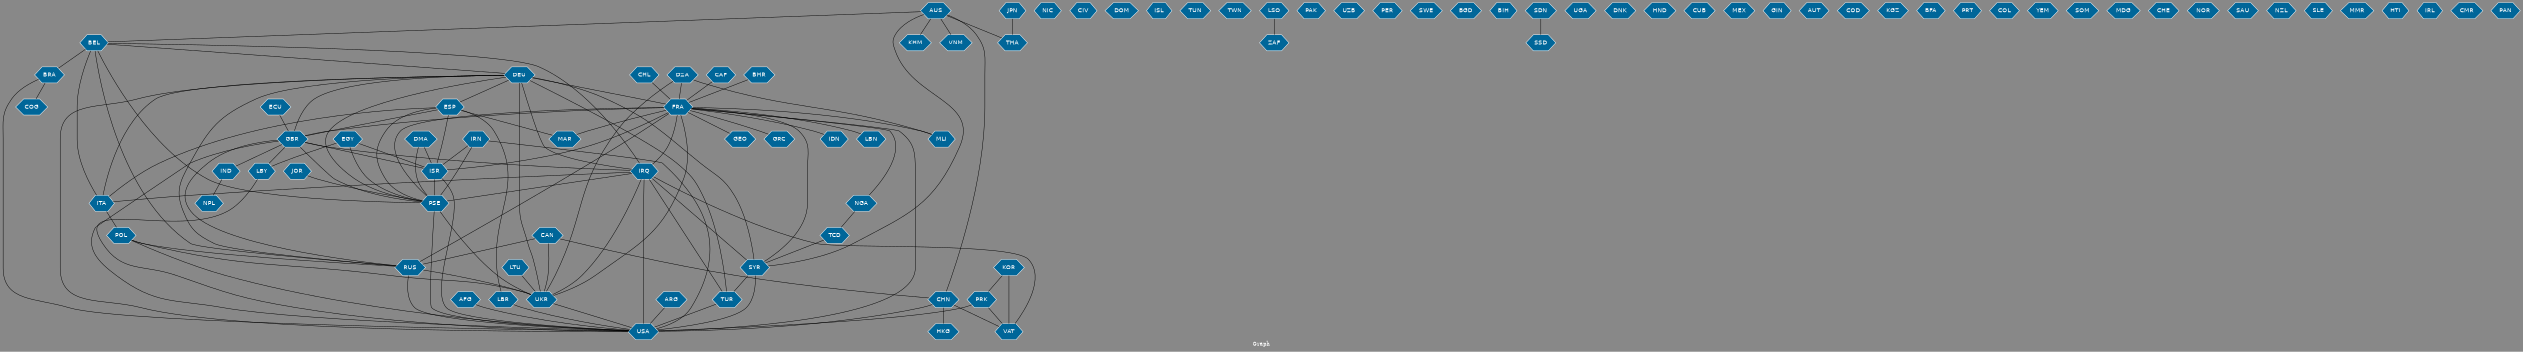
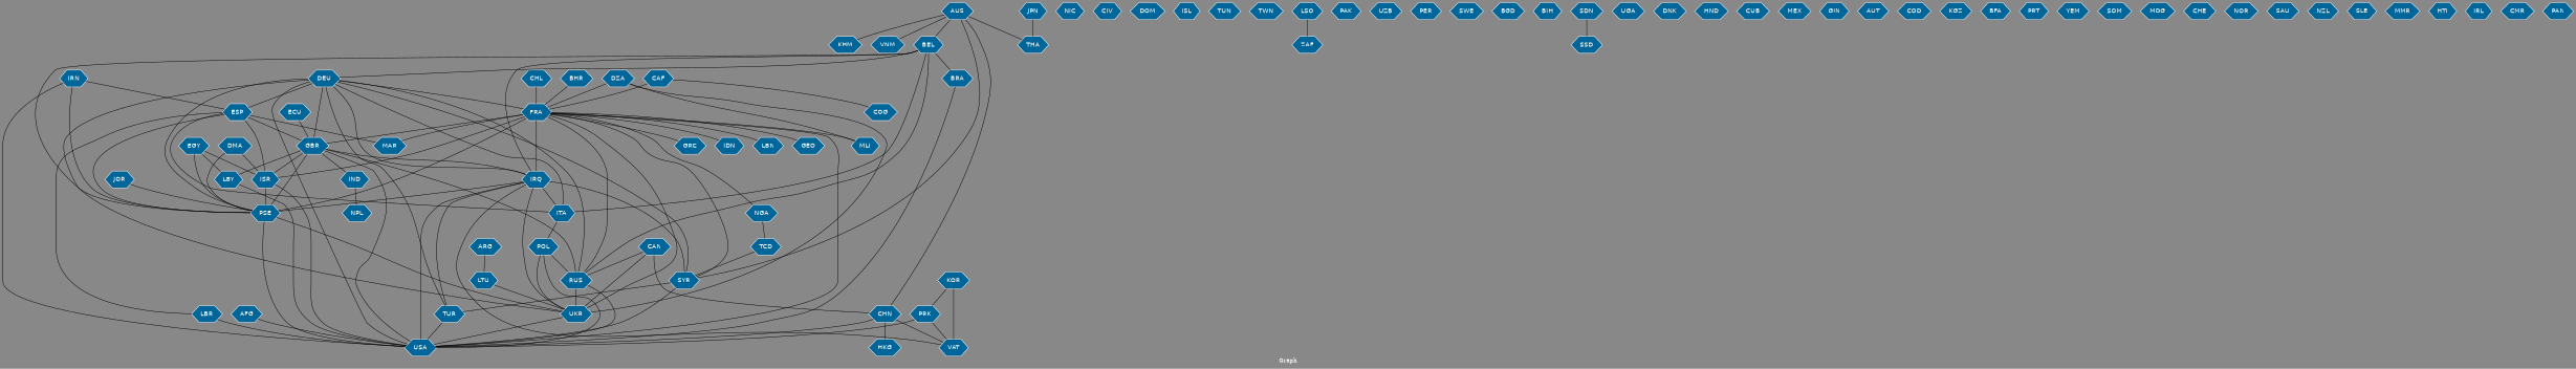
  graph {
    bgcolor="#888888"
    fontcolor=white
    fontsize=12
    label="Graph"
    node [color=white fillcolor="#006699" fontcolor=white fontname=Helvetica shape=hexagon style=filled]
    edge [arrowhead=open color=black fontcolor=white fontname=Courier fontsize=12 weight=1]
    n1 [label=CHN]
    n2 [label=USA]
    n3 [label=VAT]
    n4 [label=HKG]
    n5 [label=IRQ]
    n6 [label=UKR]
    n7 [label=PSE]
    n8 [label=TUR]
    n9 [label=SYR]
    n10 [label=ITA]
    n11 [label=POL]
    n12 [label=FRA]
    n13 [label=RUS]
    n14 [label=GBR]
    n15 [label=ISR]
    n16 [label=IDN]
    n17 [label=NGA]
    n18 [label=LBN]
    n19 [label=MAR]
    n20 [label=MLI]
    n21 [label=GEO]
    n22 [label=GRC]
    n23 [label=IND]
    n24 [label=LBY]
    n25 [label=TCD]
    n26 [label=BRA]
    n27 [label=NPL]
    n28 [label=AFG]
    n29 [label=DZA]
    n30 [label=KOR]
    n31 [label=PRK]
    n32 [label=CHL]
    n33 [label=NIC]
    n34 [label=CIV]
    n35 [label=DOM]
    n36 [label=DEU]
    n37 [label=ESP]
    n38 [label=LBR]
    n39 [label=ECU]
    n40 [label=IRN]
    n41 [label=CAN]
    n42 [label=ISL]
    n43 [label=EGY]
    n44 [label=TUN]
    n45 [label=JPN]
    n46 [label=THA]
    n47 [label=TWN]
    n48 [label=CAF]
    n49 [label=COG]
    n50 [label=ZAF]
    n51 [label=PAK]
    n52 [label=UZB]
    n53 [label=PER]
    n54 [label=SWE]
    n55 [label=BGD]
    n56 [label=BIH]
    n57 [label=ARG]
    n58 [label=SSD]
    n59 [label=SDN]
    n60 [label=UGA]
    n61 [label=DNK]
    n62 [label=BEL]
    n63 [label=HND]
    n64 [label=AUS]
    n65 [label=KHM]
    n66 [label=VNM]
    n67 [label=JOR]
    n68 [label=CUB]
    n69 [label=MEX]
    n70 [label=BHR]
    n71 [label=GIN]
    n72 [label=AUT]
    n73 [label=COD]
    n74 [label=KGZ]
    n75 [label=BFA]
    n76 [label=PRT]
    n77 [label=LSO]
-   n78 [label=COL]
    n79 [label=YEM]
    n80 [label=SOM]
    n81 [label=MDG]
    n82 [label=LTU]
    n83 [label=CHE]
    n84 [label=NOR]
    n85 [label=SAU]
    n86 [label=NZL]
    n87 [label=SLE]
    n88 [label=MMR]
    n89 [label=HTI]
    n90 [label=IRL]
    n91 [label=DMA]
    n92 [label=CMR]
    n93 [label=PAN]
    n1 -- n2 [weight=4]
    n1 -- n3 [weight=2]
    n1 -- n4
    n5 -- n2 [weight=41]
    n5 -- n3 [weight=2]
    n5 -- n6 [weight=4]
    n5 -- n7 [weight=5]
    n5 -- n8 [weight=2]
    n5 -- n9 [weight=6]
    n5 -- n10
    n6 -- n2 [weight=9]
    n7 -- n2 [weight=8]
    n7 -- n6 [weight=4]
    n8 -- n2
    n9 -- n2 [weight=28]
    n9 -- n8
    n10 -- n11
    n11 -- n2 [weight=2]
    n11 -- n6
    n11 -- n13 [weight=4]
    n12 -- n2 [weight=4]
    n12 -- n5 [weight=43]
    n12 -- n6 [weight=6]
    n12 -- n7 [weight=18]
    n12 -- n9 [weight=5]
    n12 -- n13 [weight=8]
    n12 -- n14 [weight=5]
    n12 -- n15 [weight=4]
    n12 -- n16 [weight=4]
    n12 -- n17
    n12 -- n18 [weight=2]
    n12 -- n19
    n12 -- n20 [weight=2]
    n12 -- n21
    n12 -- n22
    n13 -- n2 [weight=15]
    n13 -- n6 [weight=122]
    n14 -- n2 [weight=2]
    n14 -- n5
    n14 -- n7 [weight=6]
    n14 -- n13 [weight=2]
    n14 -- n15 [weight=3]
    n14 -- n23
    n14 -- n24
    n15 -- n2 [weight=6]
    n15 -- n7 [weight=164]
    n17 -- n25
    n23 -- n27
    n24 -- n2
    n25 -- n9 [weight=7]
    n26 -- n2
    n28 -- n2 [weight=6]
    n29 -- n6
    n29 -- n12 [weight=2]
    n29 -- n20
    n30 -- n3 [weight=11]
    n30 -- n31 [weight=2]
    n31 -- n2
    n31 -- n3 [weight=2]
    n32 -- n12 [weight=2]
    n36 -- n2 [weight=3]
    n36 -- n5 [weight=2]
    n36 -- n6 [weight=14]
    n36 -- n7 [weight=3]
    n36 -- n8 [weight=2]
    n36 -- n9
    n36 -- n10
    n36 -- n12 [weight=7]
    n36 -- n13 [weight=7]
    n36 -- n14 [weight=3]
    n36 -- n37
    n37 -- n7
    n37 -- n10
    n37 -- n14
    n37 -- n15 [weight=3]
    n37 -- n19 [weight=2]
    n37 -- n38
    n38 -- n2 [weight=2]
    n39 -- n14 [weight=2]
    n40 -- n2 [weight=2]
    n40 -- n7
-   n40 -- n15 [weight=2]
+   n40 -- n37 [weight=2]
    n41 -- n1
    n41 -- n6
    n41 -- n13
    n43 -- n7 [weight=15]
    n43 -- n15 [weight=8]
    n43 -- n24 [weight=3]
    n45 -- n46
    n48 -- n12 [weight=3]
-   n26 -- n49
-   n57 -- n2 [weight=6]
+   n48 -- n49
+   n57 -- n82 [weight=6]
    n59 -- n58 [weight=7]
    n62 -- n5 [weight=2]
    n62 -- n7 [weight=2]
    n62 -- n10 [weight=2]
    n62 -- n13 [weight=2]
    n62 -- n26 [weight=4]
    n62 -- n36
    n64 -- n1
    n64 -- n9
    n64 -- n46
    n64 -- n62
    n64 -- n65
    n64 -- n66
    n67 -- n7
    n70 -- n12 [weight=2]
    n77 -- n50
    n82 -- n6
    n91 -- n7
    n91 -- n15
  }
